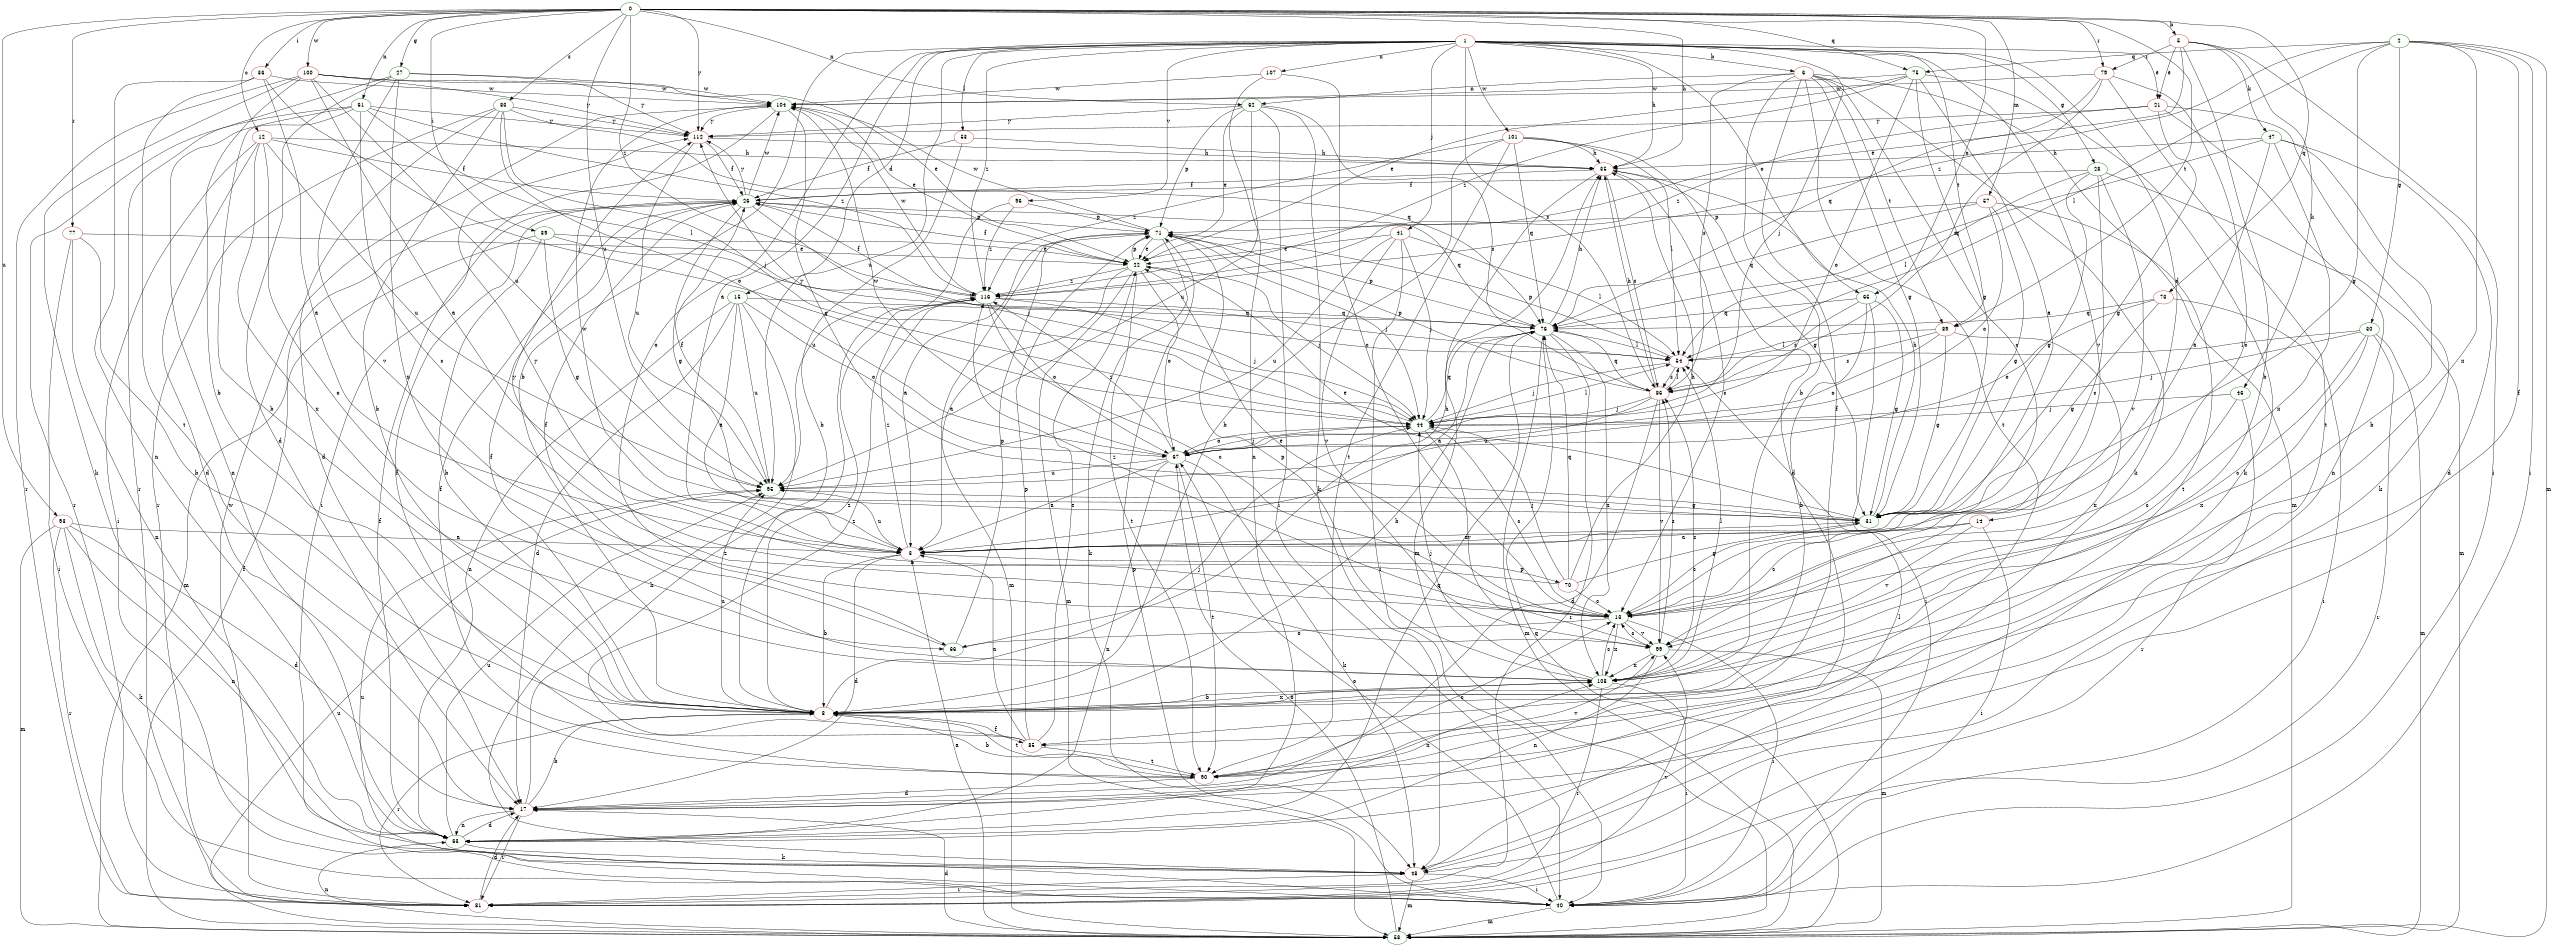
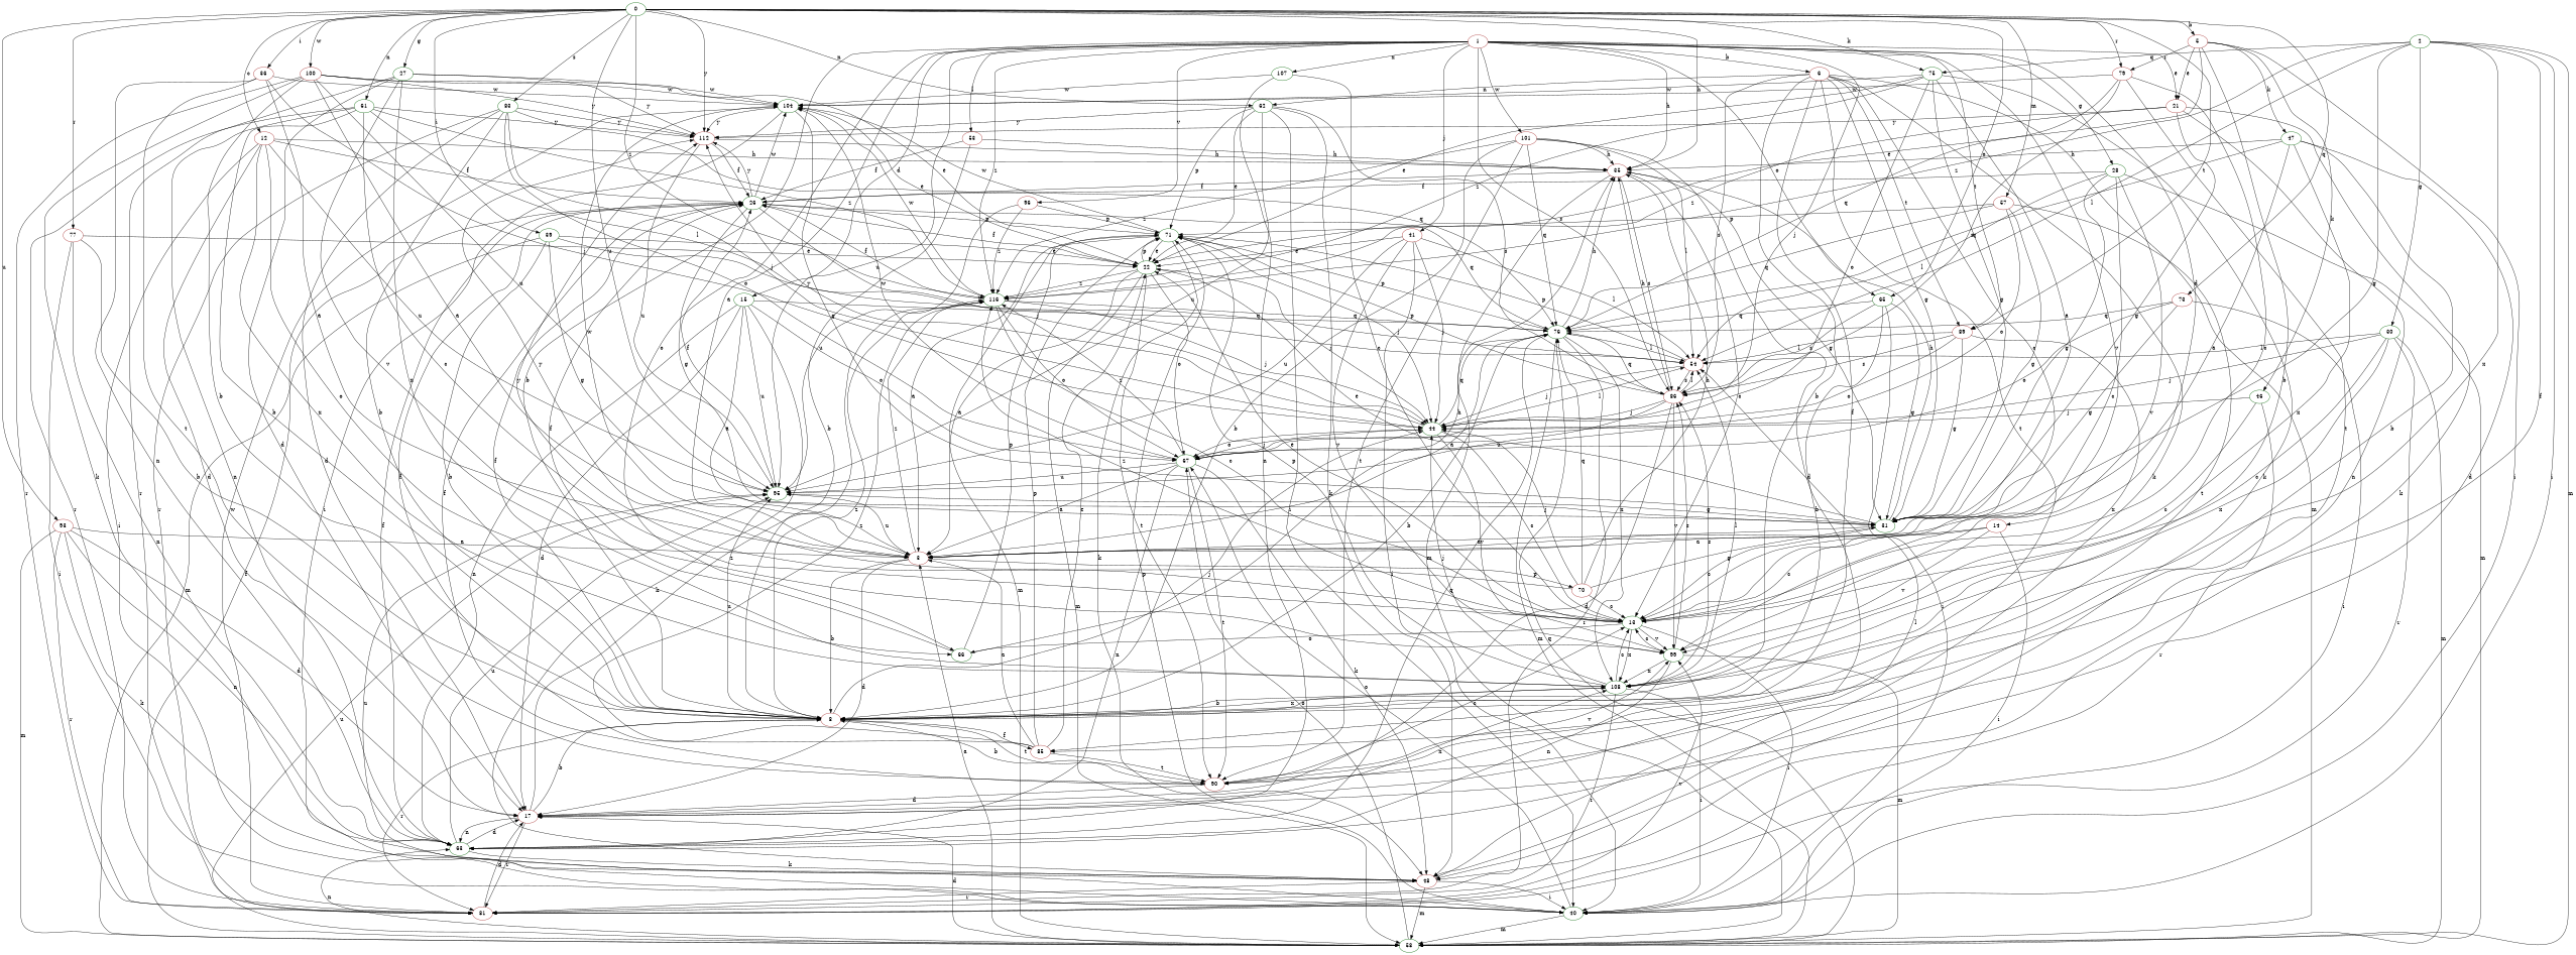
  strict digraph {
    node [color=brown]
    5
    0 [color=darkgreen]
    12
    27 [color=darkgreen]
    35
    36
    39 [color=darkgreen]
    57
    61 [color=darkgreen]
    62 [color=darkgreen]
    65 [color=darkgreen]
    73
    75 [color=darkgreen]
    77
    79
    83 [color=darkgreen]
    89
    93
    95 [color=darkgreen]
    100
    112
    116 [color=darkgreen]
    8
    21
    40 [color=darkgreen]
    22 [color=darkgreen]
    46 [color=darkgreen]
    47 [color=darkgreen]
    66 [color=darkgreen]
    108 [color=darkgreen]
    17
    26 [color=darkgreen]
    99 [color=darkgreen]
    104 [color=darkgreen]
    81
    86
    31 [color=darkgreen]
    58 [color=darkgreen]
    13 [color=darkgreen]
    3
    44 [color=darkgreen]
    90
    63 [color=darkgreen]
    54
    67 [color=darkgreen]
    76 [color=darkgreen]
    71 [color=darkgreen]
    48
    1
    6
    14
    15 [color=darkgreen]
    28 [color=darkgreen]
    41
    53
    96
    101
-   107
+   107 [color=darkgreen]
    70
    n60 [label=85]
    2 [color=darkgreen]
    30 [color=darkgreen]
    5 -> 79 [label=r]
    5 -> 8 [label=b]
    5 -> 21 [label=e]
    5 -> 40 [label=i]
    5 -> 22 [label=e]
    5 -> 46 [label=k]
    5 -> 47 [label=k]
    0 -> 5 [label=b]
    0 -> 12 [label=c]
    0 -> 27 [label=g]
    0 -> 35 [label=h]
    0 -> 36 [label=i]
    0 -> 39 [label=i]
    0 -> 57 [label=m]
    0 -> 61 [label=n]
    0 -> 62 [label=n]
    0 -> 65 [label=o]
    0 -> 73 [label=q]
-   0 -> 75 [label=q]
+   0 -> 75 [label=k]
    0 -> 77 [label=r]
    0 -> 79 [label=r]
    0 -> 83 [label=s]
    0 -> 89 [label=t]
    0 -> 93 [label=u]
    0 -> 95 [label=u]
    0 -> 100 [label=w]
    0 -> 112 [label=y]
    0 -> 116 [label=z]
    12 -> 35 [label=h]
    12 -> 95 [label=u]
    12 -> 40 [label=i]
    12 -> 66 [label=o]
    12 -> 108 [label=x]
    12 -> 17 [label=d]
    12 -> 26 [label=f]
    27 -> 112 [label=y]
    27 -> 108 [label=x]
    27 -> 17 [label=d]
    27 -> 99 [label=v]
    27 -> 104 [label=w]
    27 -> 81 [label=r]
    35 -> 26 [label=f]
    35 -> 86 [label=s]
    35 -> 31 [label=g]
    35 -> 58 [label=m]
    35 -> 13 [label=c]
    36 -> 104 [label=w]
    36 -> 3 [label=a]
    36 -> 44 [label=j]
    36 -> 90 [label=t]
    36 -> 63 [label=n]
    39 -> 8 [label=b]
    39 -> 22 [label=e]
    39 -> 31 [label=g]
    39 -> 58 [label=m]
    39 -> 54 [label=l]
    57 -> 31 [label=g]
    57 -> 90 [label=t]
    57 -> 67 [label=o]
    57 -> 76 [label=q]
    57 -> 71 [label=p]
    61 -> 112 [label=y]
    61 -> 116 [label=z]
    61 -> 8 [label=b]
    61 -> 81 [label=r]
    61 -> 13 [label=c]
    61 -> 63 [label=n]
    61 -> 54 [label=l]
    62 -> 95 [label=u]
    62 -> 112 [label=y]
    62 -> 40 [label=i]
    62 -> 22 [label=e]
    62 -> 86 [label=s]
    62 -> 71 [label=p]
    62 -> 48 [label=k]
    65 -> 8 [label=b]
    65 -> 40 [label=i]
    65 -> 86 [label=s]
    65 -> 31 [label=g]
    65 -> 76 [label=q]
    73 -> 40 [label=i]
    73 -> 31 [label=g]
    73 -> 67 [label=o]
    73 -> 76 [label=q]
    75 -> 116 [label=z]
    75 -> 22 [label=e]
    75 -> 104 [label=w]
    75 -> 31 [label=g]
    75 -> 3 [label=a]
    75 -> 67 [label=o]
    75 -> 48 [label=k]
    77 -> 8 [label=b]
    77 -> 40 [label=i]
    77 -> 22 [label=e]
    77 -> 63 [label=n]
    79 -> 104 [label=w]
    79 -> 86 [label=s]
    79 -> 13 [label=c]
    79 -> 90 [label=t]
    79 -> 76 [label=q]
    83 -> 112 [label=y]
    83 -> 8 [label=b]
    83 -> 17 [label=d]
    83 -> 81 [label=r]
    83 -> 44 [label=j]
    83 -> 67 [label=o]
    83 -> 76 [label=q]
    89 -> 108 [label=x]
    89 -> 86 [label=s]
    89 -> 31 [label=g]
    89 -> 54 [label=l]
    89 -> 67 [label=o]
    93 -> 17 [label=d]
    93 -> 81 [label=r]
    93 -> 58 [label=m]
    93 -> 3 [label=a]
    93 -> 63 [label=n]
    93 -> 48 [label=k]
    95 -> 26 [label=f]
    95 -> 31 [label=g]
    100 -> 95 [label=u]
    100 -> 112 [label=y]
    100 -> 8 [label=b]
    100 -> 22 [label=e]
    100 -> 104 [label=w]
    100 -> 81 [label=r]
    100 -> 3 [label=a]
    100 -> 48 [label=k]
    112 -> 35 [label=h]
    112 -> 95 [label=u]
    112 -> 26 [label=f]
    116 -> 26 [label=f]
    116 -> 104 [label=w]
    116 -> 13 [label=c]
    116 -> 44 [label=j]
    116 -> 67 [label=o]
    116 -> 76 [label=q]
    8 -> 95 [label=u]
    8 -> 116 [label=z]
    8 -> 108 [label=x]
    8 -> 26 [label=f]
    8 -> 81 [label=r]
    8 -> 44 [label=j]
    8 -> 90 [label=t]
    8 -> n60 [label=f]
    21 -> 112 [label=y]
    21 -> 116 [label=z]
    21 -> 31 [label=g]
    21 -> 63 [label=n]
    21 -> 48 [label=k]
    40 -> 95 [label=u]
    40 -> 58 [label=m]
    40 -> 67 [label=o]
    40 -> 71 [label=p]
    22 -> 116 [label=z]
    22 -> 26 [label=f]
    22 -> 58 [label=m]
    22 -> 3 [label=a]
    22 -> 44 [label=j]
    22 -> 90 [label=t]
    22 -> 67 [label=o]
    22 -> 71 [label=p]
    46 -> 81 [label=r]
    46 -> 13 [label=c]
    46 -> 44 [label=j]
    47 -> 35 [label=h]
    47 -> 8 [label=b]
    47 -> 108 [label=x]
    47 -> 17 [label=d]
    47 -> 3 [label=a]
    47 -> 76 [label=q]
    66 -> 35 [label=h]
    66 -> 26 [label=f]
    66 -> 71 [label=p]
    108 -> 8 [label=b]
    108 -> 40 [label=i]
    108 -> 81 [label=r]
    108 -> 86 [label=s]
    108 -> 13 [label=c]
    108 -> 44 [label=j]
    108 -> 54 [label=l]
    108 -> 71 [label=p]
    17 -> 116 [label=z]
    17 -> 8 [label=b]
    17 -> 108 [label=x]
    17 -> 81 [label=r]
    17 -> 63 [label=n]
    26 -> 112 [label=y]
    26 -> 104 [label=w]
    26 -> 31 [label=g]
    26 -> 44 [label=j]
    26 -> 76 [label=q]
    26 -> 71 [label=p]
    99 -> 108 [label=x]
    99 -> 86 [label=s]
    99 -> 58 [label=m]
    99 -> 13 [label=c]
    99 -> 63 [label=n]
    104 -> 112 [label=y]
    104 -> 40 [label=i]
    104 -> 22 [label=e]
    104 -> 31 [label=g]
    81 -> 17 [label=d]
    81 -> 99 [label=v]
    81 -> 104 [label=w]
    86 -> 35 [label=h]
    86 -> 95 [label=u]
    86 -> 17 [label=d]
    86 -> 99 [label=v]
    86 -> 44 [label=j]
    86 -> 54 [label=l]
    86 -> 76 [label=q]
    86 -> 71 [label=p]
    31 -> 35 [label=h]
    31 -> 22 [label=e]
    31 -> 13 [label=c]
    31 -> 3 [label=a]
    58 -> 95 [label=u]
    58 -> 17 [label=d]
    58 -> 26 [label=f]
    58 -> 3 [label=a]
    58 -> 63 [label=n]
    58 -> 67 [label=o]
    58 -> 76 [label=q]
    13 -> 112 [label=y]
    13 -> 116 [label=z]
    13 -> 40 [label=i]
    13 -> 22 [label=e]
    13 -> 66 [label=o]
    13 -> 108 [label=x]
    13 -> 99 [label=v]
    3 -> 95 [label=u]
    3 -> 116 [label=z]
    3 -> 8 [label=b]
    3 -> 17 [label=d]
    3 -> 104 [label=w]
    3 -> 70 [label=p]
    44 -> 112 [label=y]
    44 -> 99 [label=v]
    44 -> 13 [label=c]
    44 -> 54 [label=l]
    44 -> 67 [label=o]
    44 -> 76 [label=q]
    90 -> 8 [label=b]
    90 -> 17 [label=d]
    90 -> 26 [label=f]
    90 -> 99 [label=v]
    90 -> 13 [label=c]
    63 -> 95 [label=u]
    63 -> 17 [label=d]
    63 -> 26 [label=f]
    63 -> 76 [label=q]
    63 -> 48 [label=k]
    54 -> 86 [label=s]
    54 -> 44 [label=j]
    54 -> 71 [label=p]
    67 -> 95 [label=u]
    67 -> 116 [label=z]
    67 -> 104 [label=w]
    67 -> 3 [label=a]
    67 -> 44 [label=j]
    67 -> 90 [label=t]
    67 -> 63 [label=n]
    67 -> 48 [label=k]
    76 -> 35 [label=h]
    76 -> 8 [label=b]
    76 -> 108 [label=x]
    76 -> 81 [label=r]
    76 -> 58 [label=m]
    76 -> 3 [label=a]
    76 -> 54 [label=l]
    76 -> 71 [label=p]
    71 -> 22 [label=e]
    71 -> 104 [label=w]
    71 -> 58 [label=m]
    71 -> 3 [label=a]
    71 -> 44 [label=j]
    71 -> 48 [label=k]
    48 -> 40 [label=i]
    48 -> 81 [label=r]
    48 -> 58 [label=m]
    48 -> 54 [label=l]
    1 -> 35 [label=h]
    1 -> 65 [label=o]
    1 -> 89 [label=t]
    1 -> 95 [label=u]
    1 -> 116 [label=z]
    1 -> 8 [label=b]
    1 -> 21 [label=e]
    1 -> 66 [label=o]
    1 -> 99 [label=v]
    1 -> 86 [label=s]
    1 -> 3 [label=a]
    1 -> 44 [label=j]
    1 -> 6 [label=b]
    1 -> 14 [label=d]
    1 -> 15 [label=d]
    1 -> 28 [label=g]
    1 -> 41 [label=j]
    1 -> 53 [label=l]
    1 -> 96 [label=v]
    1 -> 101 [label=w]
    1 -> 107 [label=x]
    6 -> 62 [label=n]
    6 -> 89 [label=t]
    6 -> 8 [label=b]
    6 -> 86 [label=s]
    6 -> 31 [label=g]
    6 -> 58 [label=m]
    6 -> 13 [label=c]
    6 -> 90 [label=t]
    6 -> 48 [label=k]
    6 -> n60 [label=f]
    14 -> 40 [label=i]
    14 -> 99 [label=v]
    14 -> 13 [label=c]
    14 -> 3 [label=a]
    15 -> 95 [label=u]
    15 -> 17 [label=d]
    15 -> 3 [label=a]
    15 -> 63 [label=n]
    15 -> 67 [label=o]
    15 -> 76 [label=q]
    15 -> 48 [label=k]
    28 -> 26 [label=f]
    28 -> 99 [label=v]
    28 -> 31 [label=g]
    28 -> 58 [label=m]
    28 -> 13 [label=c]
    28 -> 54 [label=l]
    41 -> 95 [label=u]
    41 -> 40 [label=i]
    41 -> 22 [label=e]
    41 -> 99 [label=v]
    41 -> 44 [label=j]
    41 -> 54 [label=l]
    53 -> 35 [label=h]
    53 -> 8 [label=b]
    53 -> 26 [label=f]
    96 -> 95 [label=u]
    96 -> 116 [label=z]
    96 -> 71 [label=p]
    101 -> 35 [label=h]
    101 -> 116 [label=z]
    101 -> 8 [label=b]
    101 -> 17 [label=d]
    101 -> 90 [label=t]
    101 -> 54 [label=l]
    101 -> 76 [label=q]
    107 -> 104 [label=w]
    107 -> 13 [label=c]
    107 -> 63 [label=n]
    70 -> 35 [label=h]
    70 -> 112 [label=y]
    70 -> 31 [label=g]
    70 -> 13 [label=c]
    70 -> 44 [label=j]
    70 -> 76 [label=q]
    n60 -> 116 [label=z]
    n60 -> 22 [label=e]
    n60 -> 26 [label=f]
    n60 -> 3 [label=a]
    n60 -> 90 [label=t]
    n60 -> 71 [label=p]
    2 -> 75 [label=q]
    2 -> 116 [label=z]
    2 -> 40 [label=i]
    2 -> 108 [label=x]
    2 -> 31 [label=g]
    2 -> 58 [label=m]
    2 -> 54 [label=l]
    2 -> n60 [label=f]
    2 -> 30 [label=g]
    30 -> 108 [label=x]
    30 -> 81 [label=r]
    30 -> 58 [label=m]
    30 -> 13 [label=c]
    30 -> 44 [label=j]
    30 -> 54 [label=l]
  }
